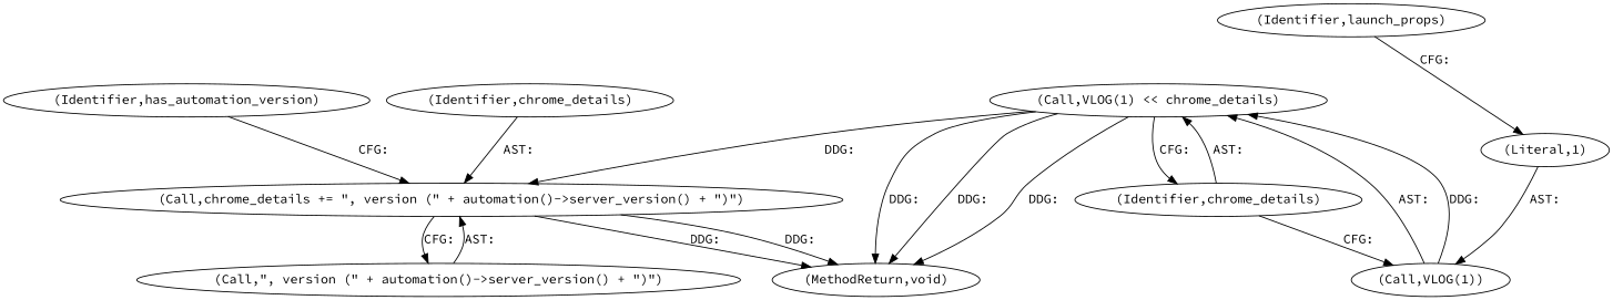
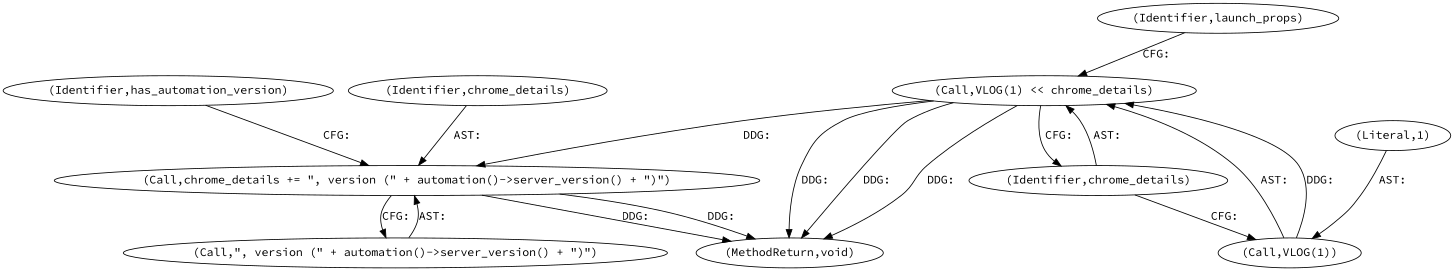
  digraph {
    fontname="Source Code Pro"
    node [fontname="Source Code Pro"]
    edge [fontname="Source Code Pro"]
    n1 [label="(Call,VLOG(1) << chrome_details)"]
    n2 [label="(Call,chrome_details += \", version (\" + automation()->server_version() + \")\")"]
    n3 [label="(MethodReturn,void)"]
    n4 [label="(Identifier,chrome_details)"]
    n5 [label="(Call,\", version (\" + automation()->server_version() + \")\")"]
    n6 [label="(Call,VLOG(1))"]
    n7 [label="(Literal,1)"]
    n8 [label="(Identifier,has_automation_version)"]
    n9 [label="(Identifier,chrome_details)"]
    n10 [label="(Identifier,launch_props)"]
    n1 -> n2 [label="DDG: "]
    n1 -> n3 [label="DDG: "]
    n1 -> n3 [label="DDG: "]
    n1 -> n3 [label="DDG: "]
    n1 -> n4 [label="CFG: "]
    n2 -> n3 [label="DDG: "]
    n2 -> n3 [label="DDG: "]
    n2 -> n5 [label="CFG: "]
    n4 -> n1 [label="AST: "]
    n4 -> n6 [label="CFG: "]
    n5 -> n2 [label="AST: "]
    n6 -> n1 [label="AST: "]
    n6 -> n1 [label="DDG: "]
    n7 -> n6 [label="AST: "]
    n8 -> n2 [label="CFG: "]
    n9 -> n2 [label="AST: "]
-   n10 -> n7 [label="CFG: "]
+   n10 -> n1 [label="CFG: "]
  }
